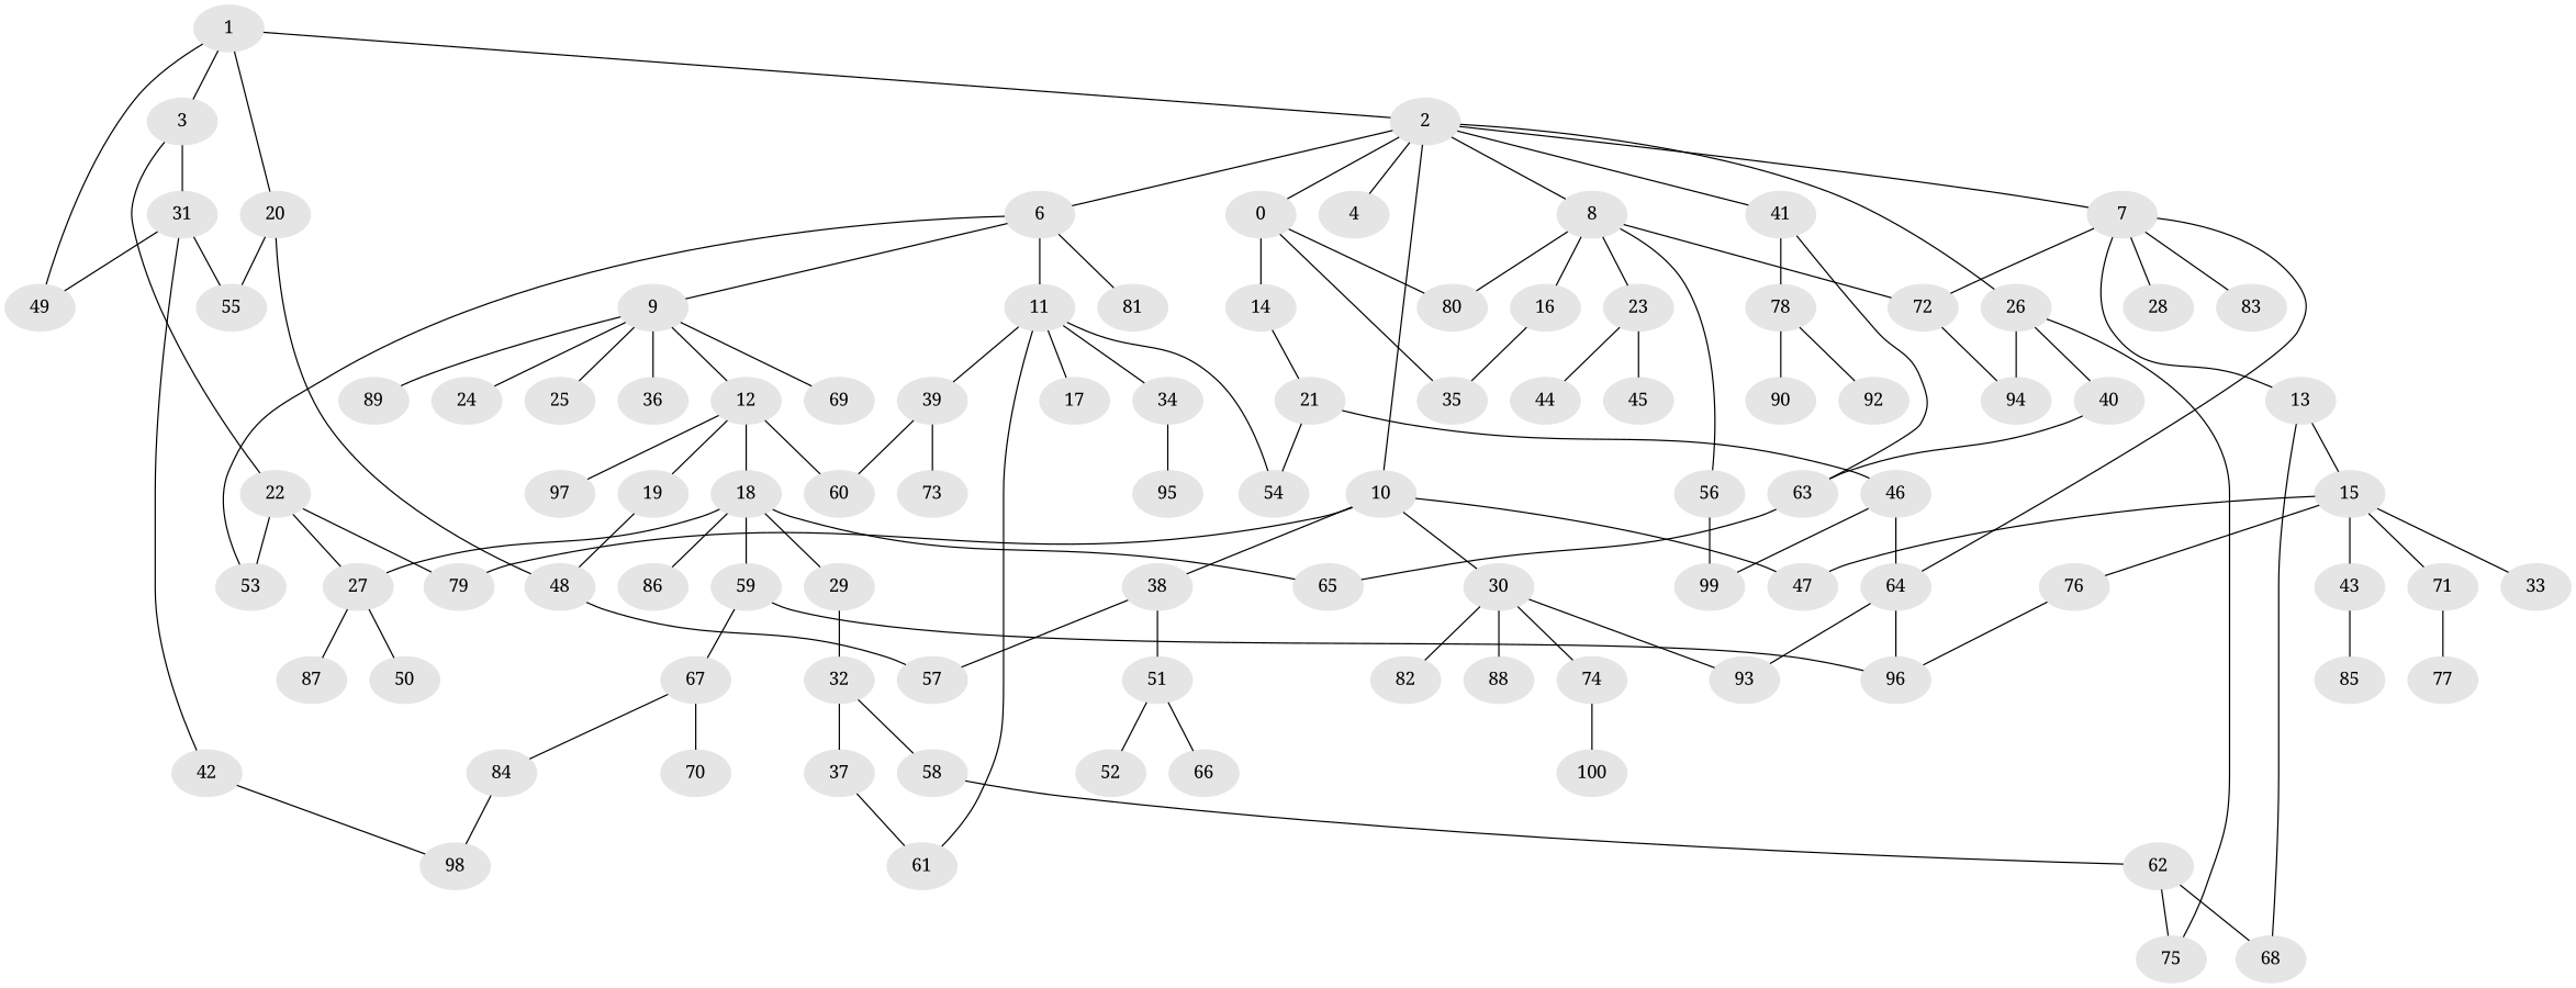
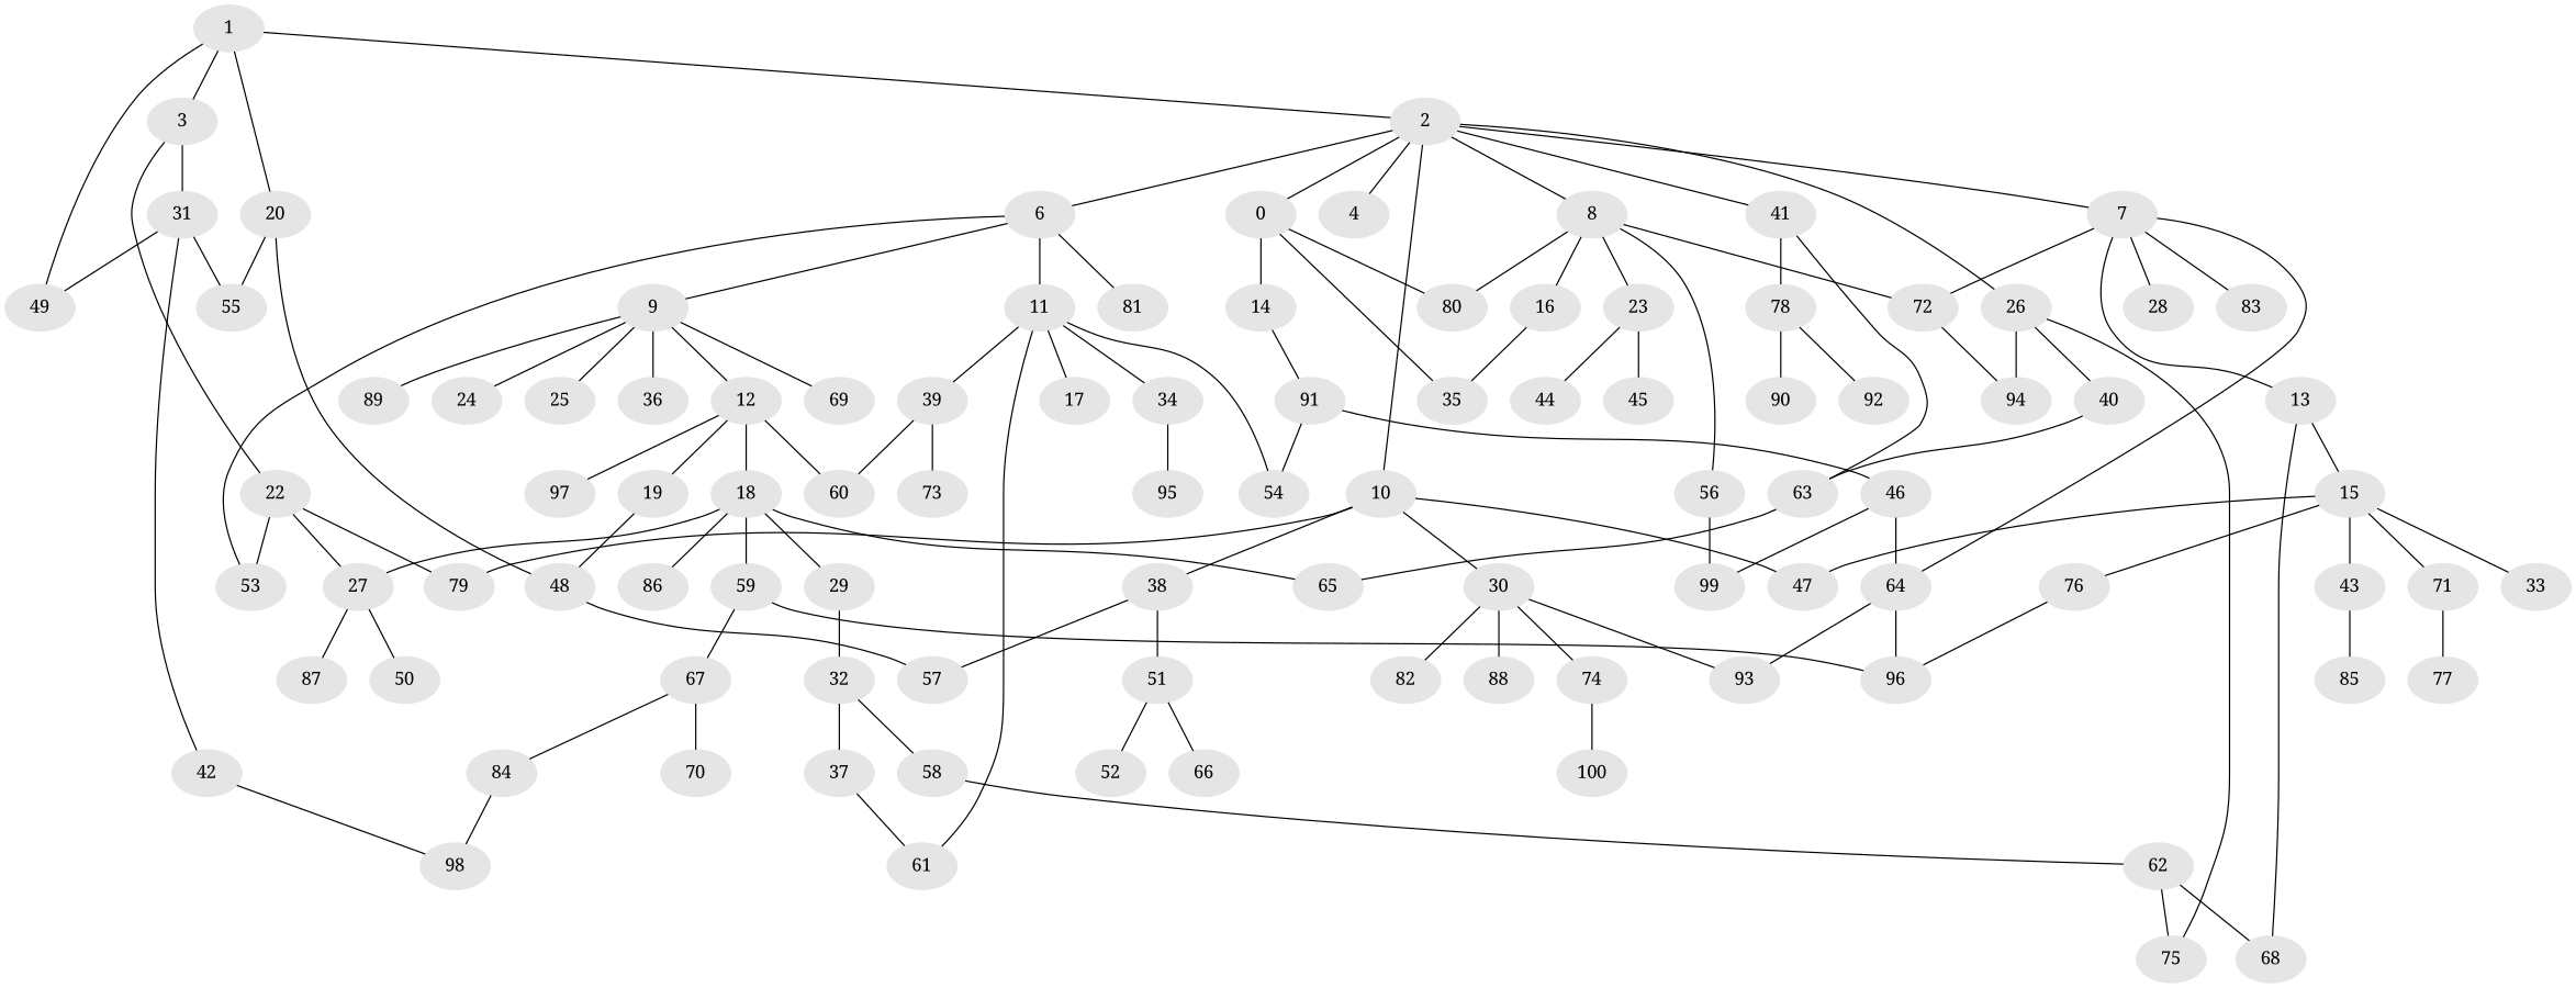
  graph {
    fontname="Noto Serif"
    node [color=gray90 fontname="Noto Serif" style=filled]
    edge [fontname="Noto Serif"]
    1
    2
    3
    20
    49
    4
    n7 [label=0]
    6
    7
    8
    10
    26
    41
    22
    31
    48
    55
    14
    35
    80
    9
    11
    53
    81
    13
    28
    64
    72
    83
    16
    23
    56
    30
    38
    47
    79
    40
    75
    94
    63
    78
    27
    42
-   21
+   21 [label=91]
    12
    24
    25
    36
    69
    89
    17
    34
    39
    54
    61
    15
    68
    93
    96
    44
    45
    99
    18
    19
    60
    97
    74
    82
    88
    51
    57
    95
    73
    29
    59
    65
    86
    33
    43
    71
    76
    46
    85
    77
    50
    87
    32
    67
    37
    58
    100
    98
    62
    52
    66
    90
    92
    70
    84
    1 -- 2
    1 -- 3
    1 -- 20
    1 -- 49
    2 -- 4
    2 -- n7
    2 -- 6
    2 -- 7
    2 -- 8
    2 -- 10
    2 -- 26
    2 -- 41
    3 -- 22
    3 -- 31
    20 -- 48
    20 -- 55
    n7 -- 14
    n7 -- 35
    n7 -- 80
    6 -- 9
    6 -- 11
    6 -- 53
    6 -- 81
    7 -- 13
    7 -- 28
    7 -- 64
    7 -- 72
    7 -- 83
    8 -- 80
    8 -- 72
    8 -- 16
    8 -- 23
    8 -- 56
    10 -- 30
    10 -- 38
    10 -- 47
    10 -- 79
    26 -- 40
    26 -- 75
    26 -- 94
    41 -- 63
    41 -- 78
    22 -- 53
    22 -- 79
    22 -- 27
    31 -- 49
    31 -- 55
    31 -- 42
    48 -- 57
    14 -- 21
    9 -- 12
    9 -- 24
    9 -- 25
    9 -- 36
    9 -- 69
    9 -- 89
    11 -- 17
    11 -- 34
    11 -- 39
    11 -- 54
    11 -- 61
    13 -- 15
    13 -- 68
    64 -- 93
    64 -- 96
    72 -- 94
    16 -- 35
    23 -- 44
    23 -- 45
    56 -- 99
    30 -- 93
    30 -- 74
    30 -- 82
    30 -- 88
    38 -- 51
    38 -- 57
    40 -- 63
    63 -- 65
    78 -- 90
    78 -- 92
    27 -- 50
    27 -- 87
    42 -- 98
    21 -- 54
    21 -- 46
    12 -- 18
    12 -- 19
    12 -- 60
    12 -- 97
    34 -- 95
    39 -- 60
    39 -- 73
    15 -- 47
    15 -- 33
    15 -- 43
    15 -- 71
    15 -- 76
    18 -- 27
    18 -- 29
    18 -- 59
    18 -- 65
    18 -- 86
    19 -- 48
    74 -- 100
    51 -- 52
    51 -- 66
    29 -- 32
    59 -- 96
    59 -- 67
    43 -- 85
    71 -- 77
    76 -- 96
    46 -- 64
    46 -- 99
    32 -- 37
    32 -- 58
    67 -- 70
    67 -- 84
    37 -- 61
    58 -- 62
    62 -- 75
    62 -- 68
    84 -- 98
  }
